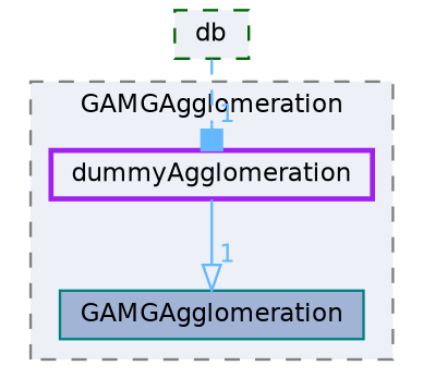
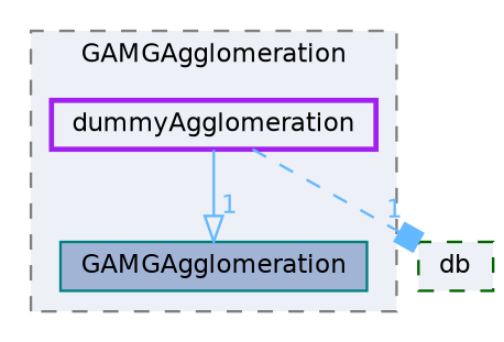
  digraph {
    compound=true
    node [fillcolor="#edf0f7" fontname=Helvetica fontsize=10 shape=box]
    edge [color=steelblue1 fontcolor=steelblue1 fontname=Helvetica fontsize=10 headlabel=1 labeldistance=1.5 labelfontname=Helvetica labelfontsize=10]
    n1 [color=teal fillcolor="#a2b4d6" height=0.2 label=GAMGAgglomeration style=filled width=0.4]
    n2 [color=purple height=0.2 label=dummyAgglomeration style="filled,bold" width=0.4]
    n3 [color=darkgreen height=0.2 label=db style="filled,dashed" width=0.4]
    subgraph cluster_1 {
      bgcolor="#edf0f7"
      fontname=Helvetica
      fontsize=10
      label=GAMGAgglomeration
      pencolor=grey50
      style="filled,dashed"
      n1
      n2
    }
    n2 -> n1 [arrowhead=onormal style=solid]
-   n3 -> n2 [arrowhead=box style=dashed]
+   n2 -> n3 [arrowhead=box style=dashed]
  }
